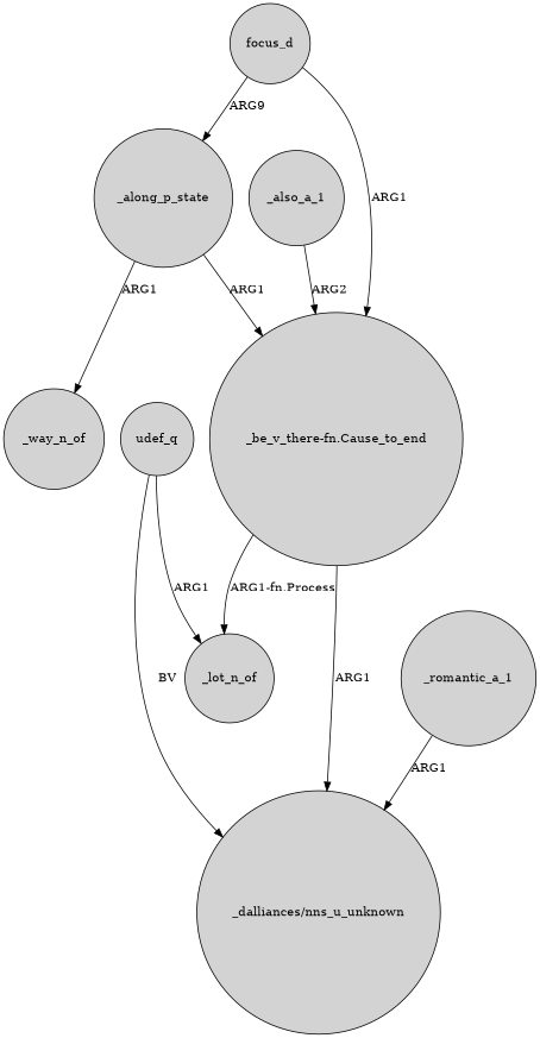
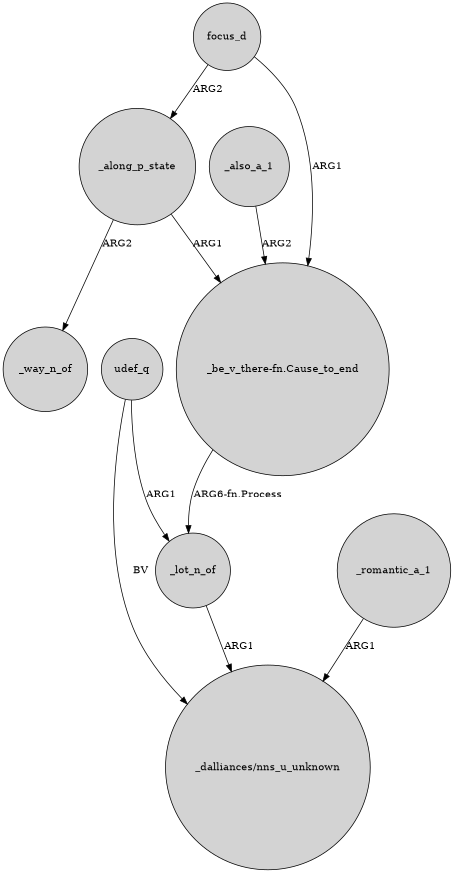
  digraph {
    node [shape=circle style=filled]
    focus_d
    "_be_v_there-fn.Cause_to_end"
    _along_p_state
    _lot_n_of
    _way_n_of
    "_dalliances/nns_u_unknown"
    udef_q
    _romantic_a_1
    _also_a_1
    focus_d -> "_be_v_there-fn.Cause_to_end" [label=ARG1]
-   focus_d -> _along_p_state [label=ARG9]
-   "_be_v_there-fn.Cause_to_end" -> _lot_n_of [label="ARG1-fn.Process"]
+   focus_d -> _along_p_state [label=ARG2]
+   "_be_v_there-fn.Cause_to_end" -> _lot_n_of [label="ARG6-fn.Process"]
    _along_p_state -> "_be_v_there-fn.Cause_to_end" [label=ARG1]
-   _along_p_state -> _way_n_of [label=ARG1]
-   "_be_v_there-fn.Cause_to_end" -> "_dalliances/nns_u_unknown" [label=ARG1]
+   _along_p_state -> _way_n_of [label=ARG2]
+   _lot_n_of -> "_dalliances/nns_u_unknown" [label=ARG1]
    udef_q -> _lot_n_of [label=ARG1]
    udef_q -> "_dalliances/nns_u_unknown" [label=BV]
    _romantic_a_1 -> "_dalliances/nns_u_unknown" [label=ARG1]
    _also_a_1 -> "_be_v_there-fn.Cause_to_end" [label=ARG2]
  }
